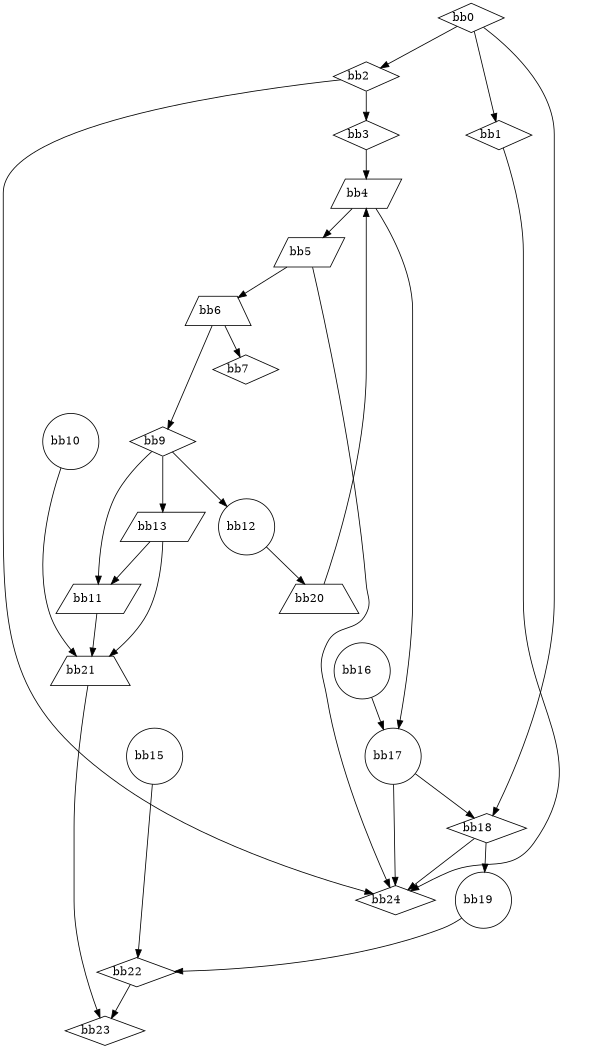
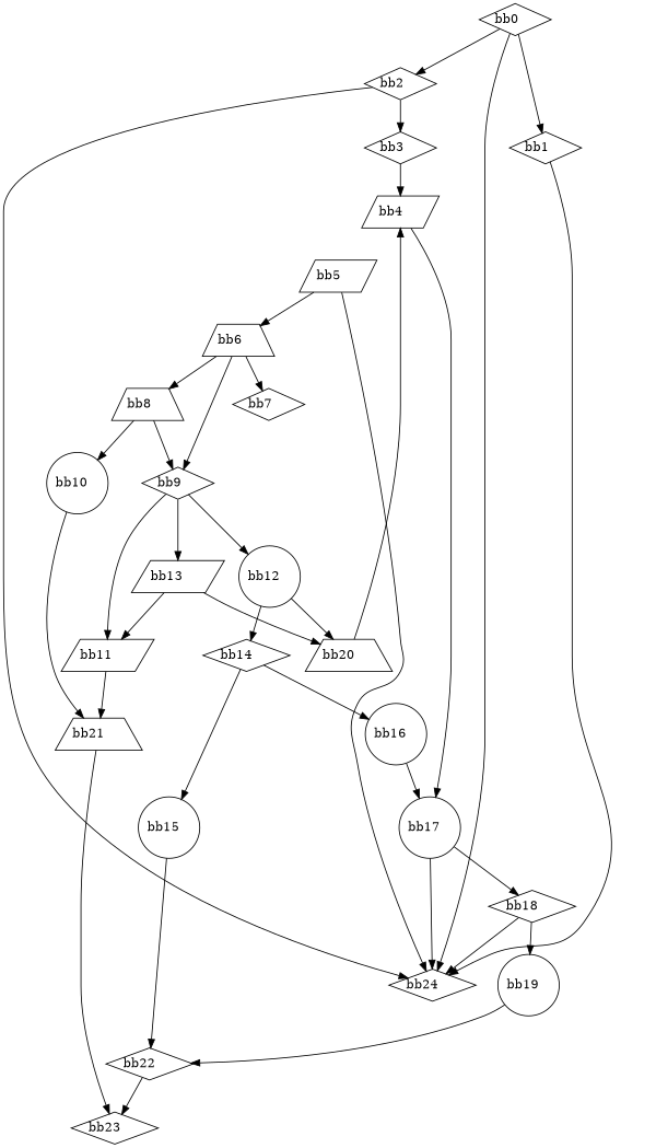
  digraph {
    node [shape=diamond]
    n1 [label="bb0\l"]
    n2 [label="bb1\l"]
    n3 [label="bb24\l"]
    n4 [label="bb2\l"]
    n5 [label="bb3\l"]
    n6 [label="bb4\l" shape=parallelogram]
    n7 [label="bb5\l" shape=parallelogram]
    n8 [label="bb17\l" shape=circle]
    n9 [label="bb6\l" shape=trapezium]
    n10 [label="bb7\l"]
+   n11 [label="bb8\l" shape=trapezium]
    n12 [label="bb9\l"]
    n13 [label="bb10\l" shape=circle]
    n14 [label="bb11\l" shape=parallelogram]
    n15 [label="bb12\l" shape=circle]
    n16 [label="bb13\l" shape=parallelogram]
    n17 [label="bb21\l" shape=trapezium]
+   n18 [label="bb14\l"]
    n19 [label="bb20\l" shape=trapezium]
    n20 [label="bb23\l"]
    n21 [label="bb15\l" shape=circle]
    n22 [label="bb16\l" shape=circle]
    n23 [label="bb22\l"]
    n24 [label="bb18\l"]
    n25 [label="bb19\l" shape=circle]
    n1 -> n2
-   n1 -> n24
+   n1 -> n3
    n1 -> n4
    n2 -> n3
    n4 -> n3
    n4 -> n5
    n5 -> n6
-   n6 -> n7
    n6 -> n8
    n7 -> n3
    n7 -> n9
    n8 -> n3
    n8 -> n24
    n9 -> n10
+   n9 -> n11
    n9 -> n12
+   n11 -> n12
+   n11 -> n13
    n12 -> n14
    n12 -> n15
    n12 -> n16
    n13 -> n17
    n14 -> n17
+   n15 -> n18
    n15 -> n19
    n16 -> n14
-   n16 -> n17
+   n16 -> n19
    n17 -> n20
+   n18 -> n21
+   n18 -> n22
    n19 -> n6
    n21 -> n23
    n22 -> n8
    n23 -> n20
    n24 -> n3
    n24 -> n25
    n25 -> n23
  }
